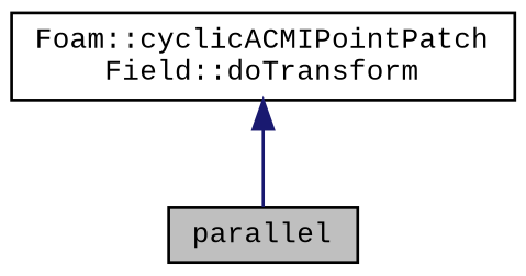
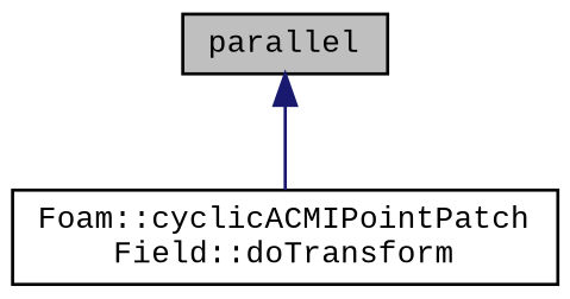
  digraph {
    rankdir=TB
    fontname="Liberation Mono"
    node [color=black fontname="Liberation Mono" fontsize=10 shape=record]
    n1 [fillcolor=grey75 fontcolor=black height=0.2 label=parallel style=filled width=0.4]
    n2 [height=0.2 label="Foam::cyclicACMIPointPatch\lField::doTransform" width=0.4]
-   n2 -> n1 [color=midnightblue dir=back fontname="Liberation Mono" fontsize=10 labelfontname=Helvetica labelfontsize=10 style=solid]
+   n1 -> n2 [color=midnightblue dir=back fontname="Liberation Mono" fontsize=10 labelfontname=Helvetica labelfontsize=10 style=solid]
  }
